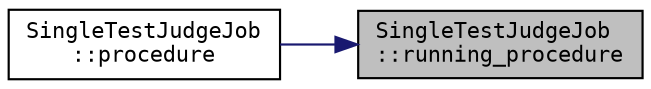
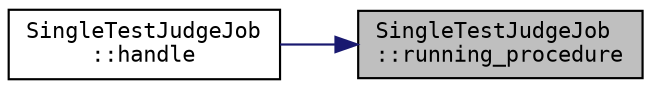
  digraph {
    rankdir=RL
    fontname="DejaVu Sans Mono"
    node [color=black fontname="DejaVu Sans Mono" fontsize=10 shape=record style=filled]
    n1 [fillcolor=grey75 fontcolor=black height=0.2 label="SingleTestJudgeJob\l::running_procedure" width=0.4]
-   n2 [fillcolor=white height=0.2 label="SingleTestJudgeJob\l::procedure" width=0.4]
+   n2 [fillcolor=white height=0.2 label="SingleTestJudgeJob\l::handle" width=0.4]
    n1 -> n2 [color=midnightblue dir=back fontname="DejaVu Sans Mono" fontsize=10 labelfontname=Helvetica labelfontsize=10 style=solid]
  }
